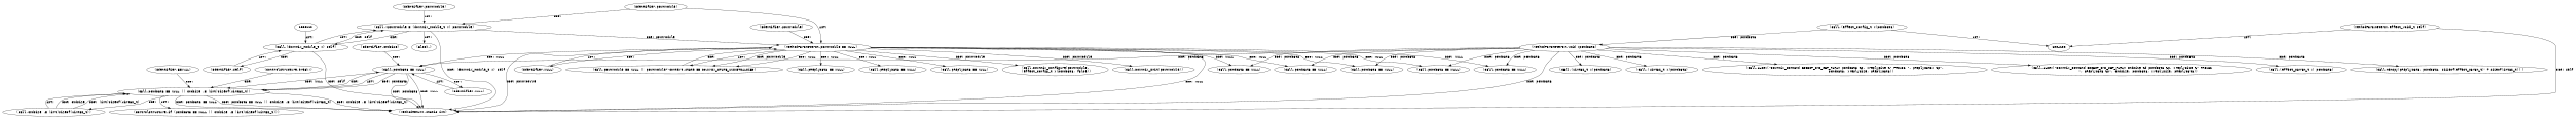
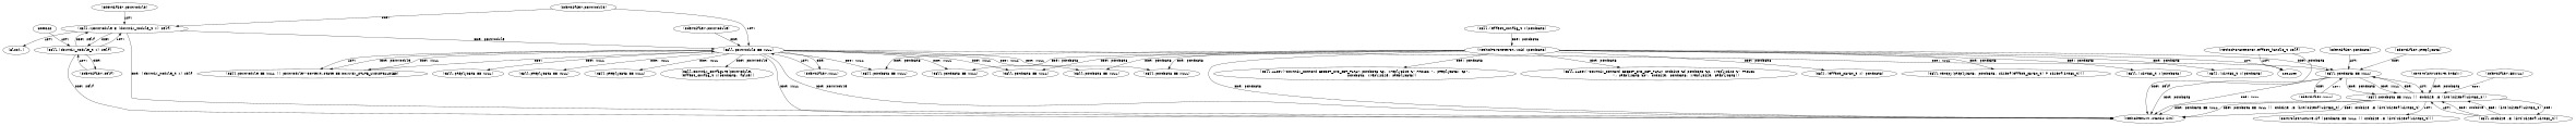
  digraph {
    fontname="DejaVu Sans Mono"
    node [fontname="DejaVu Sans Mono"]
    edge [fontname="DejaVu Sans Mono"]
    n1 [label="(Call,pCmdData == NULL)"]
    n2 [label="(Call,pCmdData == NULL || cmdSize != (int)sizeof(uint32_t))"]
    n3 [label="(MethodReturn,static int)"]
    n4 [label="(Identifier,NULL)"]
    n5 [label="(Call,cmdSize != (int)sizeof(uint32_t))"]
    n6 [label="(ControlStructure,if (pCmdData == NULL || cmdSize != (int)sizeof(uint32_t)))"]
    n7 [label="(MethodParameterIn,void *pCmdData)"]
    n8 [label="(Call,(effect_param_t *) pCmdData)"]
    n9 [label="(Call,memcpy(pReplyData, pCmdData, sizeof(effect_param_t) + sizeof(int32_t)))"]
    n10 [label="(Call,pCmdData == NULL)"]
    n11 [label="(Call,pCmdData == NULL)"]
    n12 [label="(Call,pCmdData == NULL)"]
    n13 [label="(Call,(uint32_t *)pCmdData)"]
    n14 [label="(Call,(uint32_t *)pCmdData)"]
    n15 [label="(Call,ALOGV(\"Downmix_Command EFFECT_CMD_GET_PARAM pCmdData %p, *replySize %\" PRIu32 \", pReplyData: %p\",\n                 pCmdData, *replySize, pReplyData))"]
    n16 [label="(Call,pCmdData == NULL)"]
    n17 [label="(Call,ALOGV(\"Downmix_Command EFFECT_CMD_SET_PARAM cmdSize %d pCmdData %p, *replySize %\" PRIu32\n                 \", pReplyData %p\", cmdSize, pCmdData, *replySize, pReplyData))"]
    n18 [label="(Call,pCmdData == NULL)"]
    n19 [label=1004100]
    n20 [label="(Call,(effect_config_t *)pCmdData)"]
-   n21 [label="(MethodParameterIn,pDwmModule == NULL)"]
-   n22 [label="(Call,Downmix_Init(pDwmModule))"]
+   n21 [label="(Call,pDwmModule == NULL)"]
    n23 [label="(Identifier,NULL)"]
    n24 [label="(Call,pDwmModule == NULL || pDwmModule->context.state == DOWNMIX_STATE_UNINITIALIZED)"]
    n25 [label="(Call,pReplyData == NULL)"]
    n26 [label="(Call,pReplyData == NULL)"]
    n27 [label="(Call,pReplyData == NULL)"]
    n28 [label="(Call,Downmix_Configure(pDwmModule,\n (effect_config_t *)pCmdData, false))"]
-   n29 [label="(Call,*pDwmModule = (downmix_module_t *) pDwmModule)"]
+   n29 [label="(Call,*pDwmModule = (downmix_module_t *) self)"]
    n30 [label="(Call,(downmix_module_t *) self)"]
    n31 [label="(Block,)"]
    n32 [label="(Identifier,self)"]
-   n33 [label="(MethodParameterIn,effect_void_t self)"]
+   n33 [label="(MethodParameterIn,effect_handle_t self)"]
    n34 [label="(Identifier,pDwmModule)"]
    n35 [label="(Identifier,pDwmModule)"]
+   n36 [label="(Identifier,pCmdData)"]
    n37 [label="(Identifier,pDwmModule)"]
    n38 [label="(ControlStructure,break;)"]
-   n39 [label="(Identifier,cmdSize)"]
+   n39 [label="(Identifier,pReplyData)"]
    n40 [label="(Identifier,EINVAL)"]
    1000112
    n1 -> n2 [label="AST: "]
    n1 -> n2 [label="DDG: pCmdData"]
    n1 -> n2 [label="DDG: NULL"]
    n1 -> n3 [label="DDG: pCmdData"]
    n1 -> n3 [label="DDG: NULL"]
    n1 -> n4 [label="CFG: "]
    n2 -> n1 [label="CFG: "]
    n2 -> n3 [label="DDG: pCmdData == NULL"]
    n2 -> n3 [label="DDG: pCmdData == NULL || cmdSize != (int)sizeof(uint32_t)"]
    n2 -> n3 [label="DDG: cmdSize != (int)sizeof(uint32_t)"]
    n2 -> n5 [label="CFG: "]
    n2 -> n6 [label="AST: "]
    n4 -> n1 [label="AST: "]
    n5 -> n2 [label="AST: "]
    n5 -> n2 [label="DDG: cmdSize"]
    n5 -> n2 [label="DDG: (int)sizeof(uint32_t)"]
    n7 -> n1 [label="DDG: pCmdData"]
    n7 -> n3 [label="DDG: pCmdData"]
    n7 -> n8 [label="DDG: pCmdData"]
    n7 -> n9 [label="DDG: pCmdData"]
    n7 -> n10 [label="DDG: pCmdData"]
    n7 -> n11 [label="DDG: pCmdData"]
    n7 -> n12 [label="DDG: pCmdData"]
    n7 -> n13 [label="DDG: pCmdData"]
    n7 -> n14 [label="DDG: pCmdData"]
    n7 -> n15 [label="DDG: pCmdData"]
    n7 -> n16 [label="DDG: pCmdData"]
    n7 -> n17 [label="DDG: pCmdData"]
    n7 -> n18 [label="DDG: pCmdData"]
-   n20 -> n19 [label="AST: "]
+   n7 -> n19 [label="AST: "]
    n20 -> n7 [label="DDG: pCmdData"]
    n21 -> n1 [label="DDG: NULL"]
    n21 -> n3 [label="DDG: NULL"]
    n21 -> n3 [label="DDG: pDwmModule"]
    n21 -> n10 [label="DDG: NULL"]
    n21 -> n11 [label="DDG: NULL"]
    n21 -> n12 [label="DDG: NULL"]
    n21 -> n16 [label="DDG: NULL"]
    n21 -> n18 [label="DDG: NULL"]
-   n21 -> n22 [label="DDG: pDwmModule"]
    n21 -> n23 [label="CFG: "]
    n21 -> n24 [label="AST: "]
    n21 -> n24 [label="DDG: pDwmModule"]
    n21 -> n24 [label="DDG: NULL"]
    n21 -> n25 [label="DDG: NULL"]
    n21 -> n26 [label="DDG: NULL"]
    n21 -> n27 [label="DDG: NULL"]
    n21 -> n28 [label="DDG: pDwmModule"]
    n23 -> n21 [label="AST: "]
    n24 -> n21 [label="CFG: "]
    n29 -> n3 [label="DDG: (downmix_module_t *) self"]
    n29 -> n21 [label="DDG: pDwmModule"]
    n29 -> n30 [label="CFG: "]
    n29 -> n31 [label="AST: "]
    n30 -> n3 [label="DDG: self"]
    n30 -> n29 [label="AST: "]
    n30 -> n29 [label="DDG: self"]
    n30 -> n32 [label="CFG: "]
    n32 -> n30 [label="AST: "]
    n33 -> n3 [label="DDG: self"]
    n33 -> n19 [label="AST: "]
    n34 -> n21 [label="CFG: "]
    n35 -> n21 [label="AST: "]
    n35 -> n29 [label="CFG: "]
+   n36 -> n1 [label="AST: "]
    n37 -> n29 [label="AST: "]
-   n38 -> n2 [label="CFG: "]
+   n38 -> n2 [label="DDG: pCmdData"]
    n39 -> n1 [label="CFG: "]
    n40 -> n2 [label="CFG: "]
    1000112 -> n30 [label="AST: "]
  }
